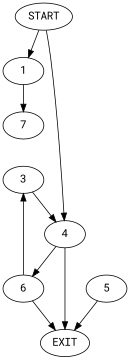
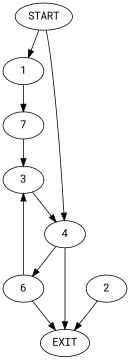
  digraph {
    fontname="Roboto Mono"
    node [fontname="Roboto Mono"]
    edge [fontname="Roboto Mono"]
    n1 [label=START]
    1
    4
    n4 [label=7]
    6
    n6 [label=EXIT]
    3
-   5
+   5 [label=2]
    n1 -> 1
    n1 -> 4
    1 -> n4
    4 -> 6
    4 -> n6
+   n4 -> 3
    6 -> n6
    6 -> 3
    3 -> 4
    5 -> n6
  }
